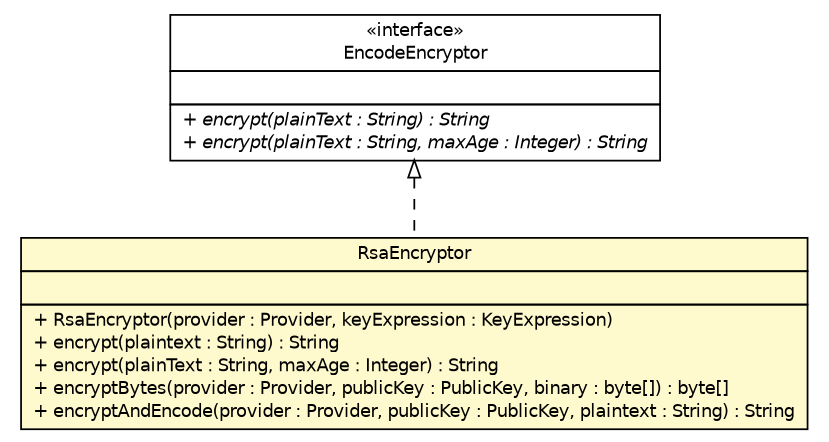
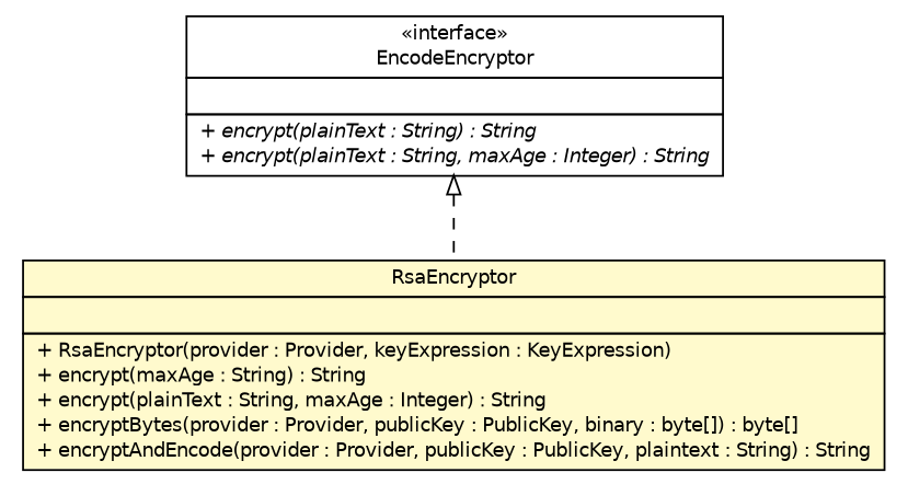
  digraph {
    nodesep=0.25
    ranksep=0.5
    node [fontcolor=black fontname=Helvetica fontsize=10.0 shape=plaintext]
-   n1 [label=<<table title="com.yirendai.oss.lib.common.crypto.RsaEncryptor" border="0" cellborder="1" cellspacing="0" cellpadding="2" port="p" bgcolor="lemonChiffon" href="./RsaEncryptor.html"> 		<tr><td><table border="0" cellspacing="0" cellpadding="1"> <tr><td align="center" balign="center"> RsaEncryptor </td></tr> 		</table></td></tr> 		<tr><td><table border="0" cellspacing="0" cellpadding="1"> <tr><td align="left" balign="left">  </td></tr> 		</table></td></tr> 		<tr><td><table border="0" cellspacing="0" cellpadding="1"> <tr><td align="left" balign="left"> + RsaEncryptor(provider : Provider, keyExpression : KeyExpression) </td></tr> <tr><td align="left" balign="left"> + encrypt(plaintext : String) : String </td></tr> <tr><td align="left" balign="left"> + encrypt(plainText : String, maxAge : Integer) : String </td></tr> <tr><td align="left" balign="left"> + encryptBytes(provider : Provider, publicKey : PublicKey, binary : byte[]) : byte[] </td></tr> <tr><td align="left" balign="left"> + encryptAndEncode(provider : Provider, publicKey : PublicKey, plaintext : String) : String </td></tr> 		</table></td></tr> 		</table>>]
+   n1 [label=<<table title="com.yirendai.oss.lib.common.crypto.RsaEncryptor" border="0" cellborder="1" cellspacing="0" cellpadding="2" port="p" bgcolor="lemonChiffon" href="./RsaEncryptor.html"> 		<tr><td><table border="0" cellspacing="0" cellpadding="1"> <tr><td align="center" balign="center"> RsaEncryptor </td></tr> 		</table></td></tr> 		<tr><td><table border="0" cellspacing="0" cellpadding="1"> <tr><td align="left" balign="left">  </td></tr> 		</table></td></tr> 		<tr><td><table border="0" cellspacing="0" cellpadding="1"> <tr><td align="left" balign="left"> + RsaEncryptor(provider : Provider, keyExpression : KeyExpression) </td></tr> <tr><td align="left" balign="left"> + encrypt(maxAge : String) : String </td></tr> <tr><td align="left" balign="left"> + encrypt(plainText : String, maxAge : Integer) : String </td></tr> <tr><td align="left" balign="left"> + encryptBytes(provider : Provider, publicKey : PublicKey, binary : byte[]) : byte[] </td></tr> <tr><td align="left" balign="left"> + encryptAndEncode(provider : Provider, publicKey : PublicKey, plaintext : String) : String </td></tr> 		</table></td></tr> 		</table>>]
    n2 [label=<<table title="com.yirendai.oss.lib.common.crypto.EncodeEncryptor" border="0" cellborder="1" cellspacing="0" cellpadding="2" port="p" href="./EncodeEncryptor.html"> 		<tr><td><table border="0" cellspacing="0" cellpadding="1"> <tr><td align="center" balign="center"> &#171;interface&#187; </td></tr> <tr><td align="center" balign="center"> EncodeEncryptor </td></tr> 		</table></td></tr> 		<tr><td><table border="0" cellspacing="0" cellpadding="1"> <tr><td align="left" balign="left">  </td></tr> 		</table></td></tr> 		<tr><td><table border="0" cellspacing="0" cellpadding="1"> <tr><td align="left" balign="left"><font face="Helvetica-Oblique" point-size="10.0"> + encrypt(plainText : String) : String </font></td></tr> <tr><td align="left" balign="left"><font face="Helvetica-Oblique" point-size="10.0"> + encrypt(plainText : String, maxAge : Integer) : String </font></td></tr> 		</table></td></tr> 		</table>>]
    n2 -> n1 [arrowtail=empty dir=back fontname=Helvetica fontsize=10 headport=p labelfontname=Helvetica labelfontsize=10 style=dashed tailport=p]
  }
